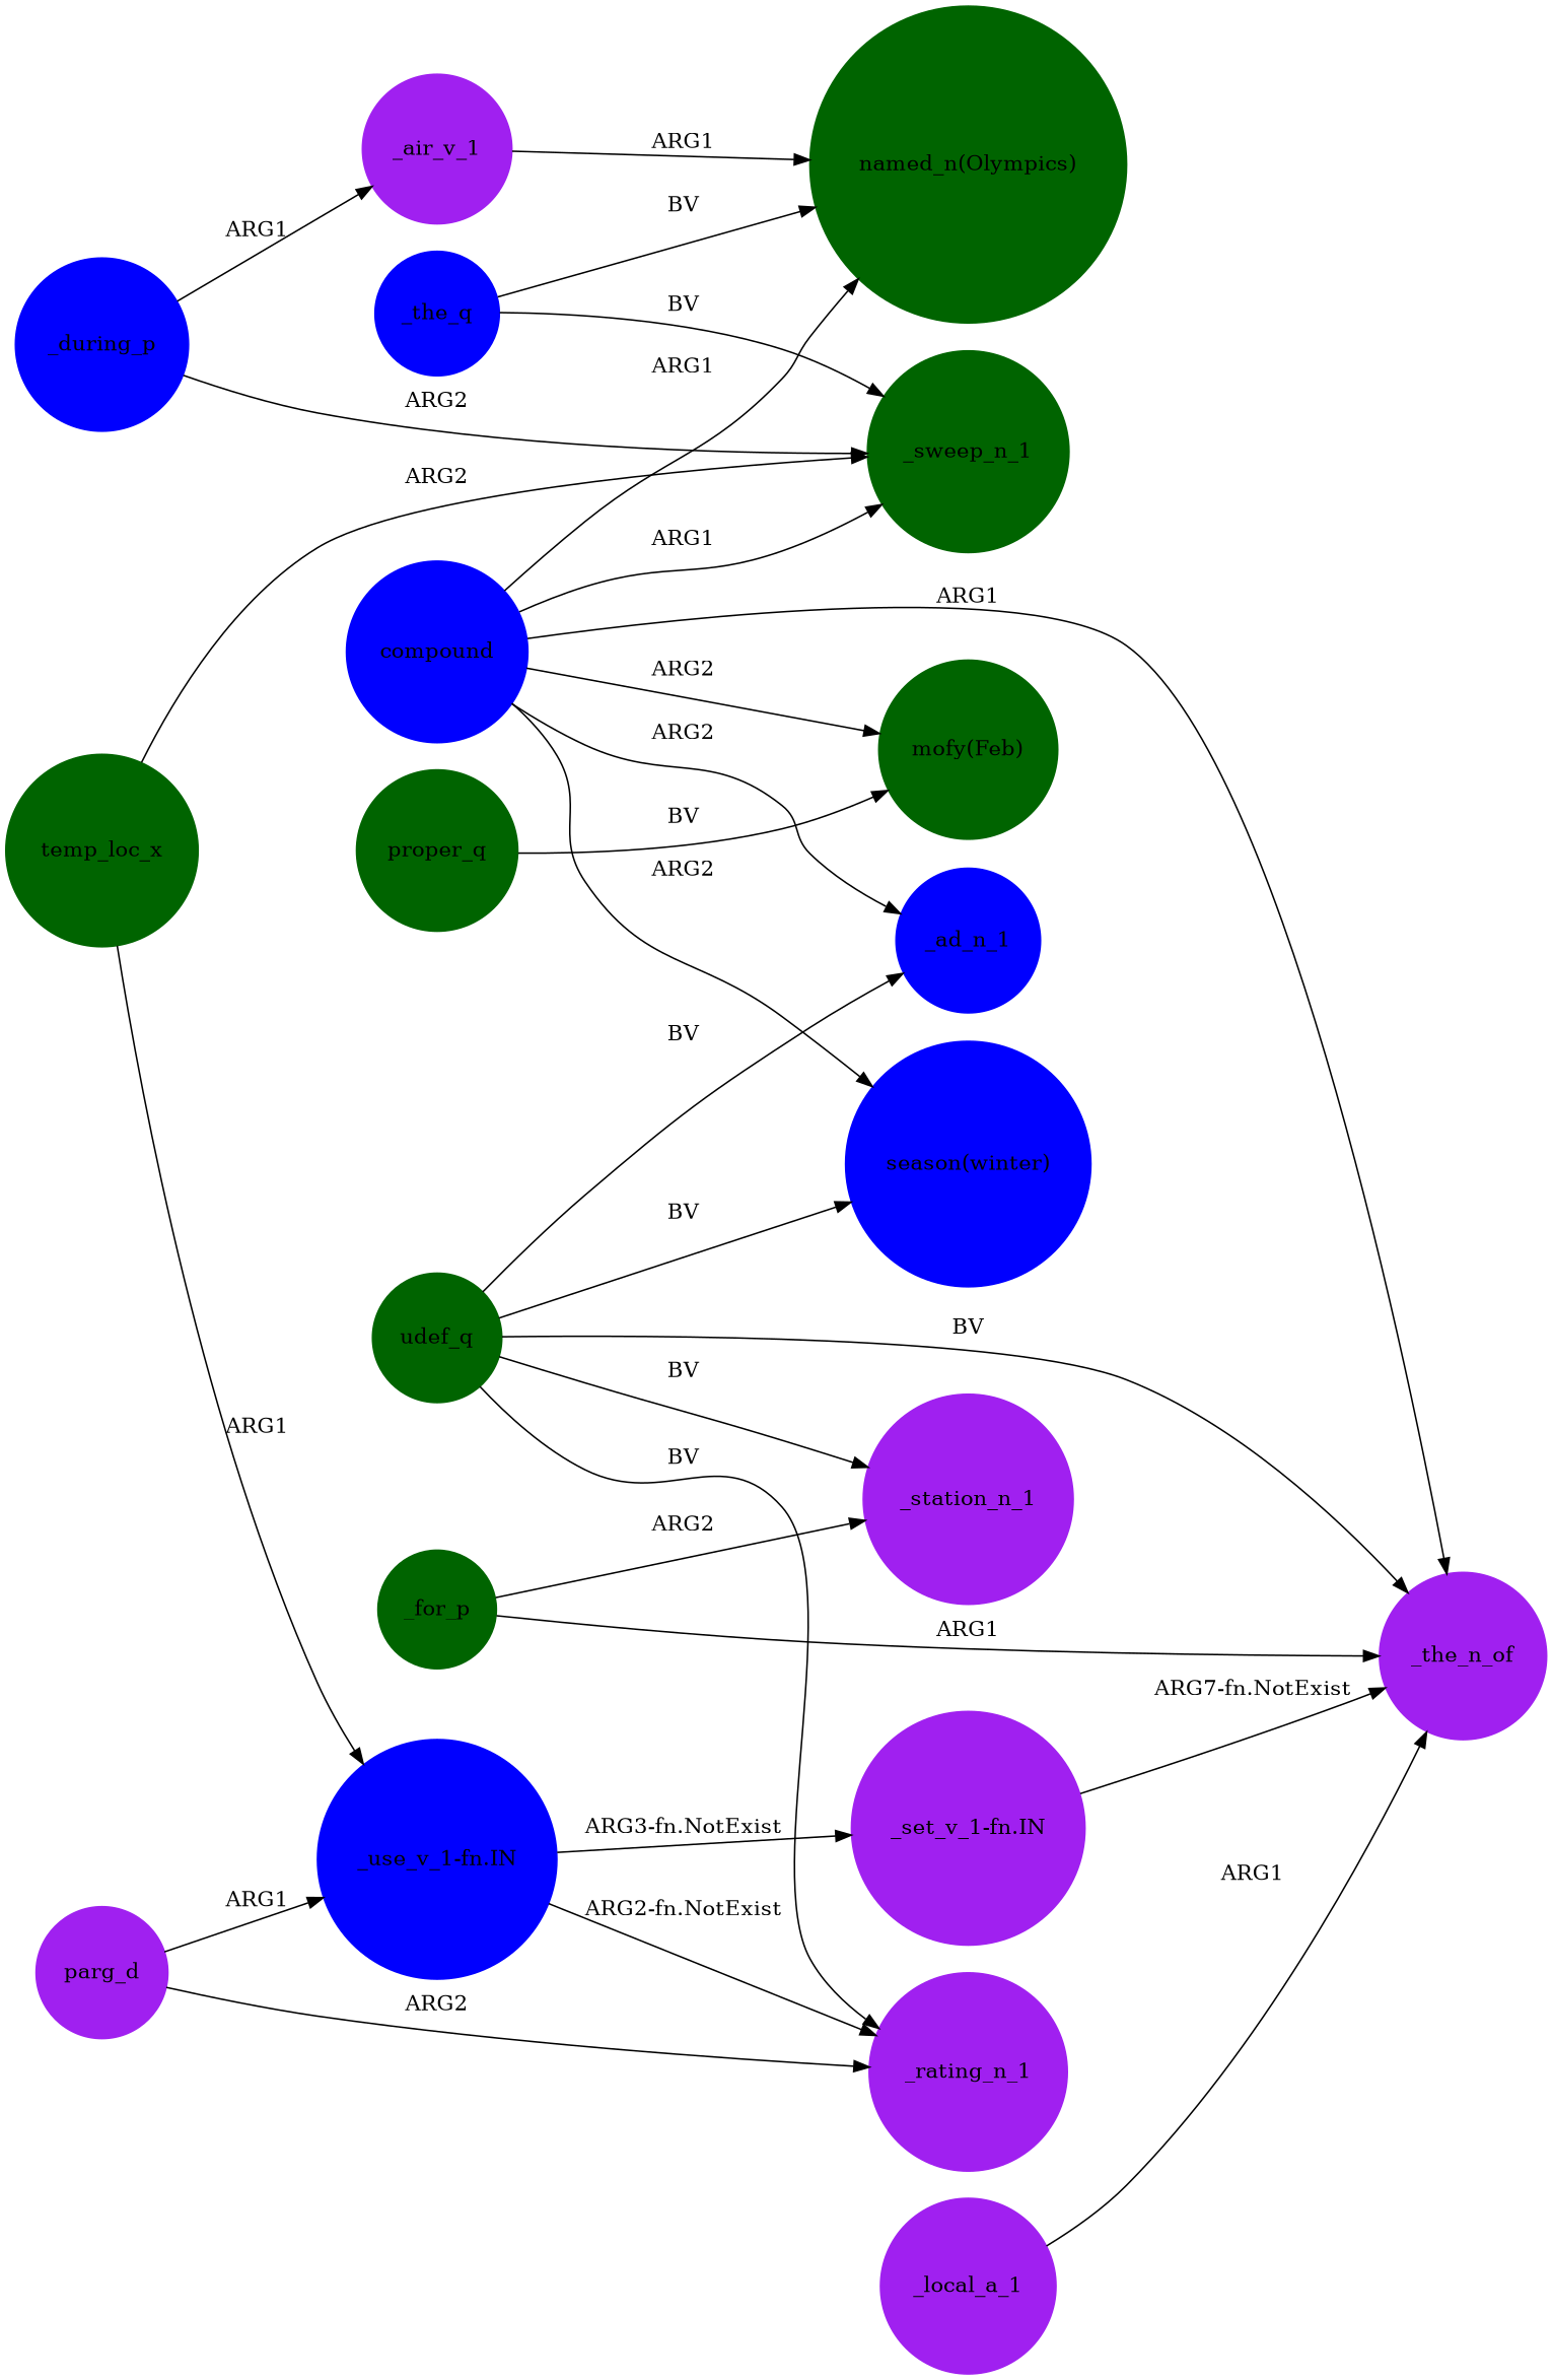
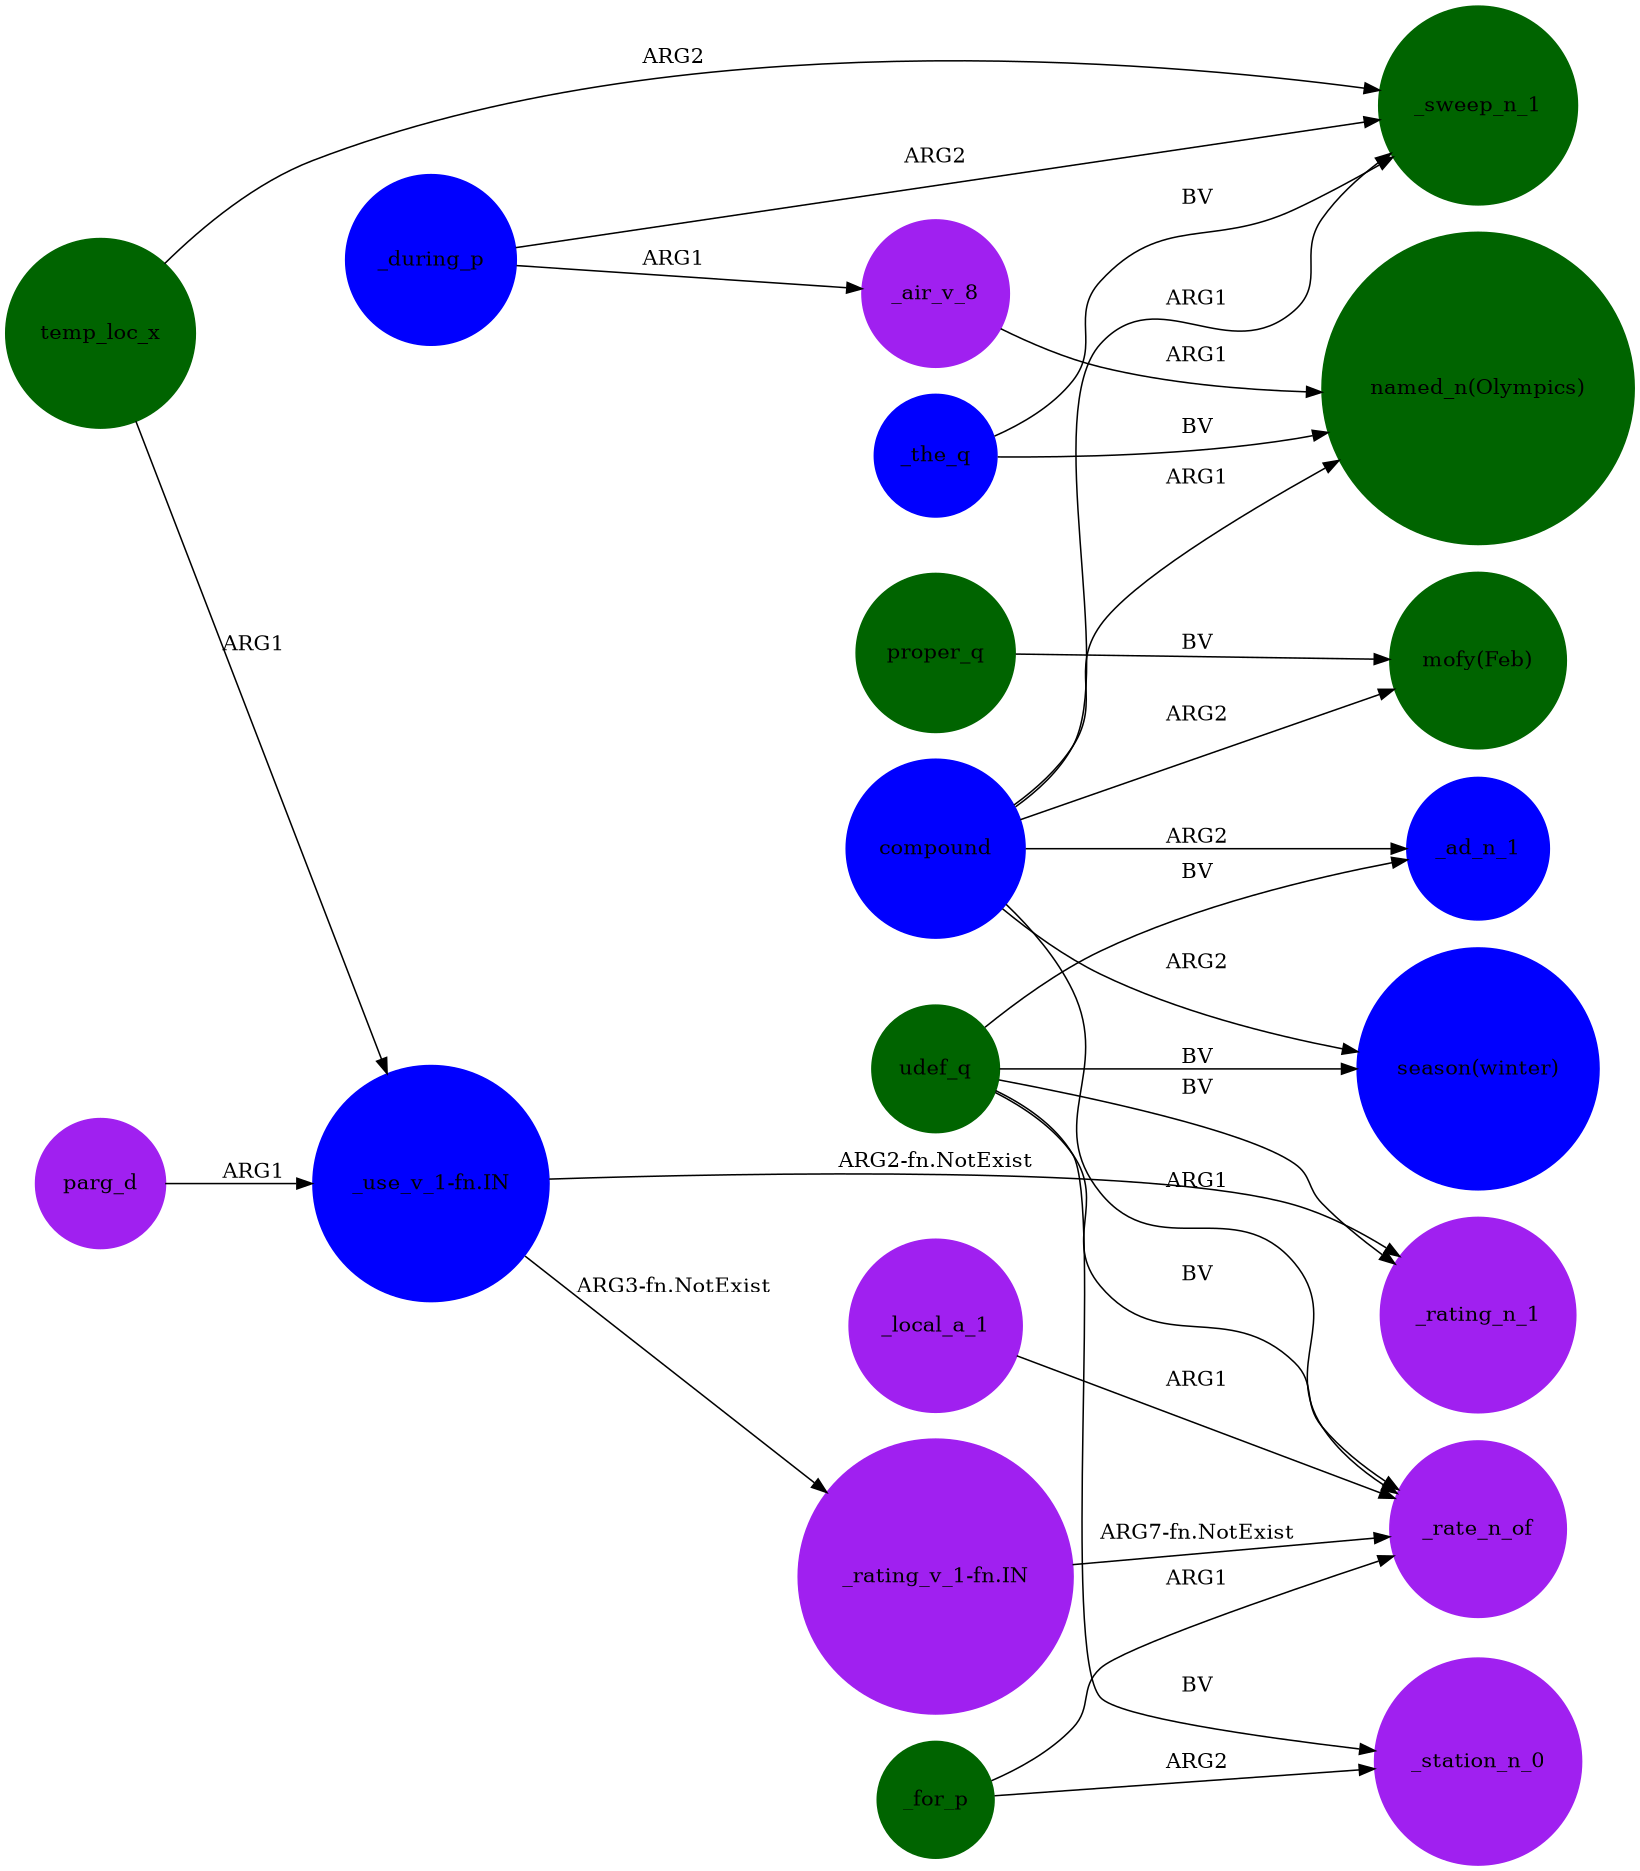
  digraph {
    rankdir=LR
    node [color=darkgreen shape=circle style=filled]
    compound [color=blue]
    _sweep_n_1
    "named_n(Olympics)"
    _ad_n_1 [color=blue]
-   _rate_n_of [color=purple label=_the_n_of]
+   _rate_n_of [color=purple]
    "season(winter)" [color=blue]
    "mofy(Feb)"
    _the_q [color=blue]
    _for_p
-   _station_n_1 [color=purple]
+   _station_n_1 [color=purple label=_station_n_0]
    udef_q
    _rating_n_1 [color=purple]
    temp_loc_x
    "_use_v_1-fn.IN" [color=blue]
-   "_set_v_1-fn.IN" [color=purple]
+   "_set_v_1-fn.IN" [color=purple label="_rating_v_1-fn.IN"]
    _local_a_1 [color=purple]
    parg_d [color=purple]
    _during_p [color=blue]
-   _air_v_1 [color=purple]
+   _air_v_1 [color=purple label=_air_v_8]
    proper_q
    compound -> _sweep_n_1 [label=ARG1]
    compound -> "named_n(Olympics)" [label=ARG1]
    compound -> _ad_n_1 [label=ARG2]
    compound -> _rate_n_of [label=ARG1]
    compound -> "season(winter)" [label=ARG2]
    compound -> "mofy(Feb)" [label=ARG2]
    _the_q -> _sweep_n_1 [label=BV]
    _the_q -> "named_n(Olympics)" [label=BV]
    _for_p -> _rate_n_of [label=ARG1]
    _for_p -> _station_n_1 [label=ARG2]
    udef_q -> _ad_n_1 [label=BV]
    udef_q -> _rate_n_of [label=BV]
    udef_q -> "season(winter)" [label=BV]
    udef_q -> _station_n_1 [label=BV]
    udef_q -> _rating_n_1 [label=BV]
    temp_loc_x -> _sweep_n_1 [label=ARG2]
    temp_loc_x -> "_use_v_1-fn.IN" [label=ARG1]
    "_use_v_1-fn.IN" -> _rating_n_1 [label="ARG2-fn.NotExist"]
    "_use_v_1-fn.IN" -> "_set_v_1-fn.IN" [label="ARG3-fn.NotExist"]
    "_set_v_1-fn.IN" -> _rate_n_of [label="ARG7-fn.NotExist"]
    _local_a_1 -> _rate_n_of [label=ARG1]
-   parg_d -> _rating_n_1 [label=ARG2]
    parg_d -> "_use_v_1-fn.IN" [label=ARG1]
    _during_p -> _sweep_n_1 [label=ARG2]
    _during_p -> _air_v_1 [label=ARG1]
    _air_v_1 -> "named_n(Olympics)" [label=ARG1]
    proper_q -> "mofy(Feb)" [label=BV]
  }
